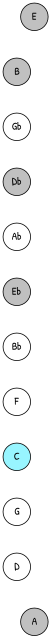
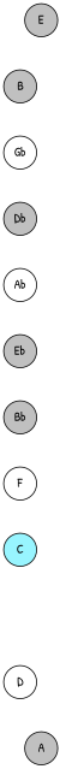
  graph {
    fontname="Patrick Hand"
    mindist=.1
    node [fillcolor=gray fontname="Patrick Hand" margin=0 shape=circle style=filled]
    edge [fontname="Patrick Hand" style=invis]
    E
    B
    Gb [fillcolor=white]
    Db
    Ab [fillcolor=white]
    Eb
-   Bb [fillcolor=white]
+   Bb
    F [fillcolor=white]
    C [fillcolor=cadetblue1]
-   G [fillcolor=white]
    D [fillcolor=white]
    A
    subgraph sub_1 {
      E
      B
      Gb
      Db
      Ab
      Eb
      Bb
      F
      C
-     G
      D
      A
    }
    E -- B
    B -- Gb
    Gb -- Db
    Db -- Ab
    Ab -- Eb
    Eb -- Bb
    Bb -- F
    F -- C
-   C -- G
-   G -- D
    D -- A
    A -- E
  }
